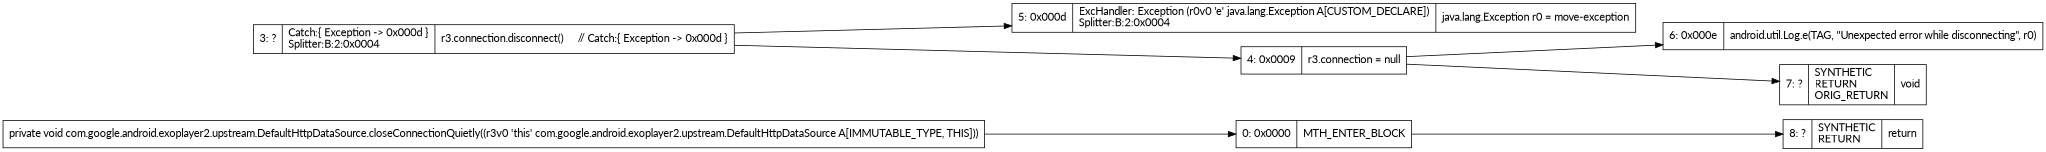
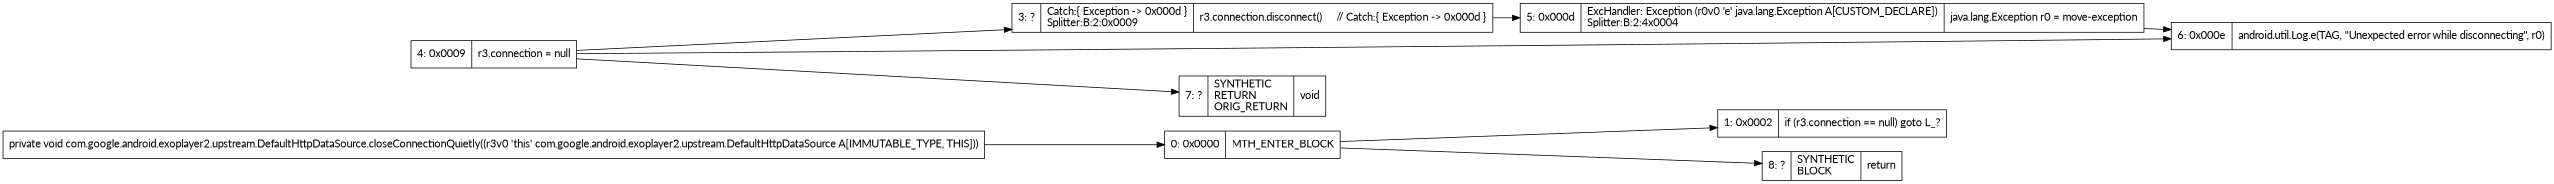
  digraph {
    fontname=Lato
    rankdir=LR
    node [fontname=Lato shape=record]
    edge [fontname=Lato]
    n1 [label="{0\:\ 0x0000|MTH_ENTER_BLOCK\l}"]
-   n3 [label="{8\:\ ?|SYNTHETIC\lRETURN\l|return\l}"]
-   n4 [label="{3\:\ ?|Catch:\{ Exception \-\> 0x000d \}\lSplitter:B:2:0x0004\l|r3.connection.disconnect()     \/\/ Catch:\{ Exception \-\> 0x000d \}\l}"]
-   n5 [label="{5\:\ 0x000d|ExcHandler: Exception (r0v0 'e' java.lang.Exception A[CUSTOM_DECLARE])\lSplitter:B:2:0x0004\l|java.lang.Exception r0 = move\-exception\l}"]
+   n2 [label="{1\:\ 0x0002|if (r3.connection == null) goto L_?\l}"]
+   n3 [label="{8\:\ ?|SYNTHETIC\lBLOCK\l|return\l}"]
+   n4 [label="{3\:\ ?|Catch:\{ Exception \-\> 0x000d \}\lSplitter:B:2:0x0009\l|r3.connection.disconnect()     \/\/ Catch:\{ Exception \-\> 0x000d \}\l}"]
+   n5 [label="{5\:\ 0x000d|ExcHandler: Exception (r0v0 'e' java.lang.Exception A[CUSTOM_DECLARE])\lSplitter:B:2:4x0004\l|java.lang.Exception r0 = move\-exception\l}"]
    n6 [label="{4\:\ 0x0009|r3.connection = null\l}"]
    n7 [label="{6\:\ 0x000e|android.util.Log.e(TAG, \"Unexpected error while disconnecting\", r0)\l}"]
    n8 [label="{7\:\ ?|SYNTHETIC\lRETURN\lORIG_RETURN\l|void\l}"]
    n9 [label="{private void com.google.android.exoplayer2.upstream.DefaultHttpDataSource.closeConnectionQuietly((r3v0 'this' com.google.android.exoplayer2.upstream.DefaultHttpDataSource A[IMMUTABLE_TYPE, THIS])) }"]
+   n1 -> n2
    n1 -> n3
    n4 -> n5
-   n4 -> n6
+   n6 -> n4
+   n5 -> n7
    n6 -> n7
    n6 -> n8
    n9 -> n1
  }
